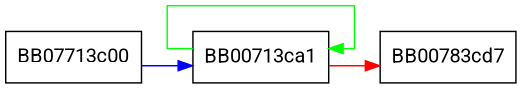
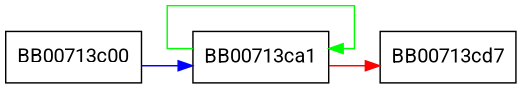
  digraph {
    fontname=Roboto
    rankdir=LR
    splines=ortho
    node [fontname=Roboto shape=box]
    edge [fontname=Roboto]
    n1 [label=BB00713ca1]
-   BB00713c00 [label=BB07713c00]
-   BB00713cd7 [label=BB00783cd7]
+   BB00713c00
+   BB00713cd7
    n1 -> n1 [color=green]
    n1 -> BB00713cd7 [color=red]
    BB00713c00 -> n1 [color=blue]
  }
